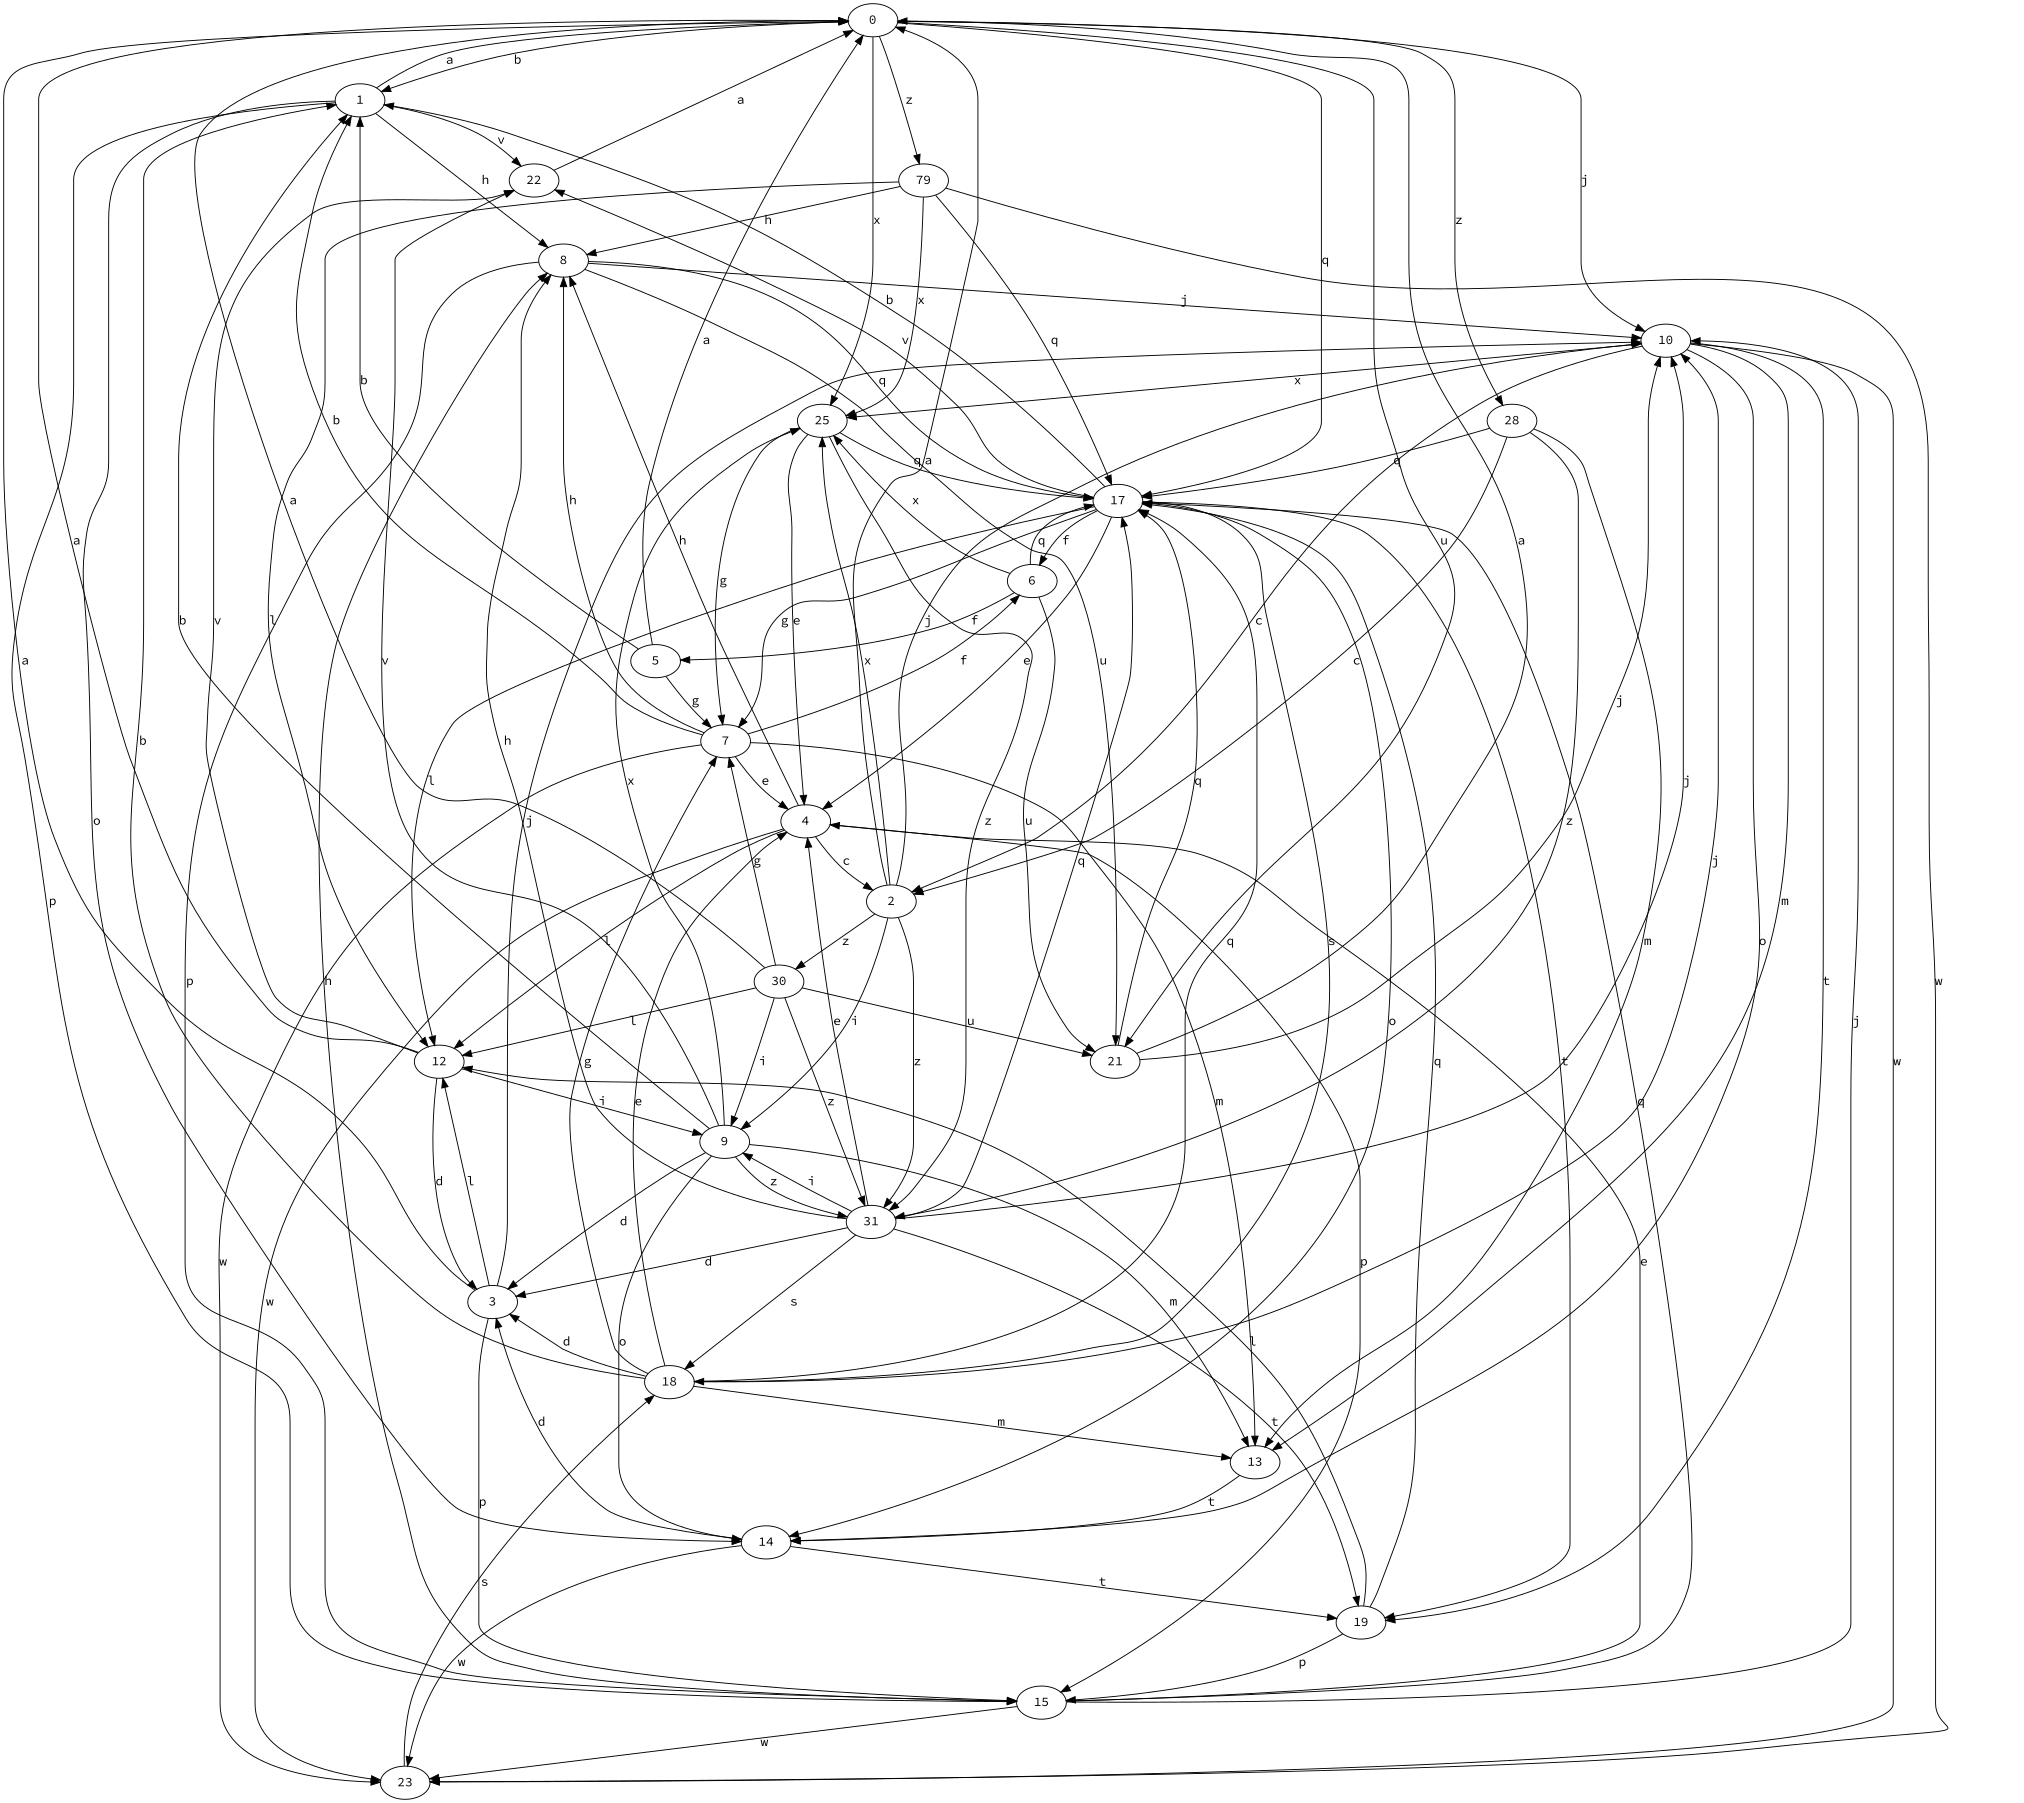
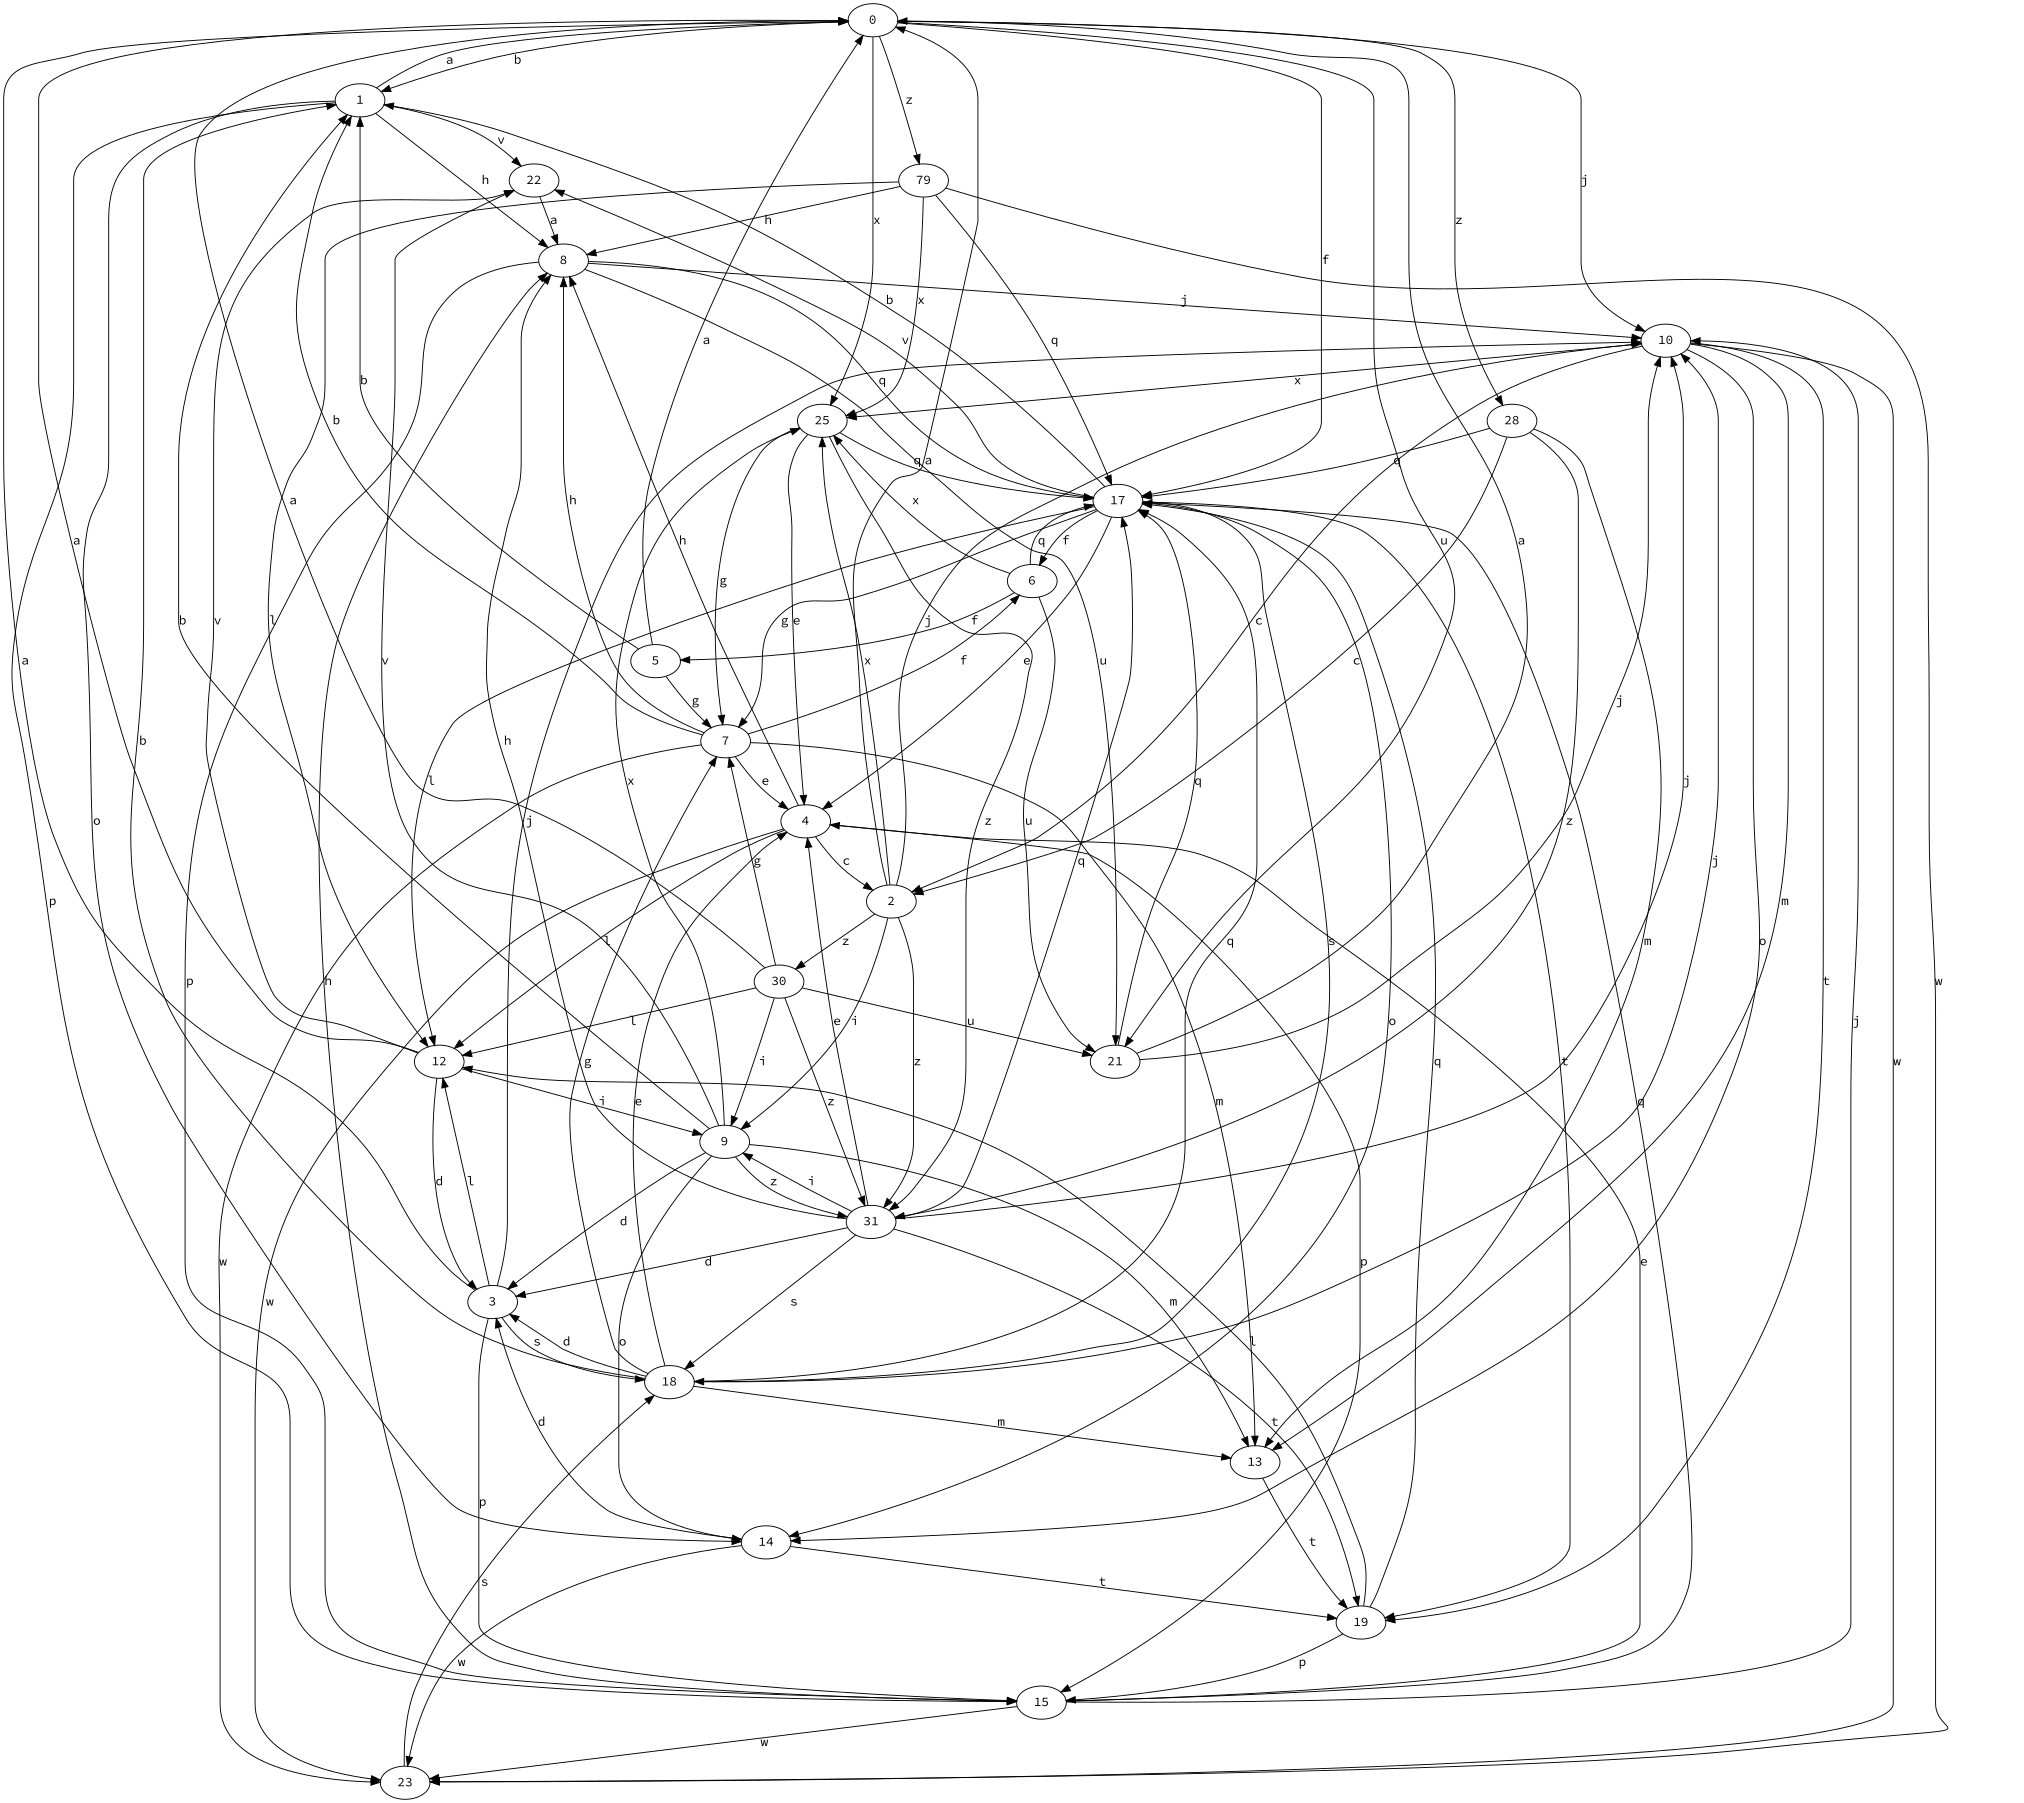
  strict digraph {
    fontname="Source Code Pro"
    node [fontname="Source Code Pro"]
    edge [fontname="Source Code Pro"]
    0
    1
    10
    17
    21
    25
    28
    n8 [label=79]
    8
    14
    15
    22
    2
    23
    13
    19
    12
    18
    4
    7
    6
    31
    3
    9
    30
    5
    0 -> 1 [label=b]
    0 -> 10 [label=j]
-   0 -> 17 [label=q]
+   0 -> 17 [label=f]
    0 -> 21 [label=u]
    0 -> 25 [label=x]
    0 -> 28 [label=z]
    0 -> n8 [label=z]
    1 -> 0 [label=a]
    1 -> 8 [label=h]
    1 -> 14 [label=o]
    1 -> 15 [label=p]
    1 -> 22 [label=v]
    10 -> 25 [label=x]
    10 -> 14 [label=o]
    10 -> 2 [label=c]
    10 -> 23 [label=w]
    10 -> 13 [label=m]
    10 -> 19 [label=t]
    17 -> 1 [label=b]
    17 -> 14 [label=o]
    17 -> 22 [label=v]
    17 -> 19 [label=t]
    17 -> 12 [label=l]
    17 -> 18 [label=s]
    17 -> 4 [label=e]
    17 -> 7 [label=g]
    17 -> 6 [label=f]
    21 -> 0 [label=a]
    21 -> 10 [label=j]
    21 -> 17 [label=q]
    25 -> 17 [label=q]
    25 -> 4 [label=e]
    25 -> 7 [label=g]
    25 -> 31 [label=z]
    28 -> 17 [label=q]
    28 -> 2 [label=c]
    28 -> 13 [label=m]
    28 -> 31 [label=z]
    n8 -> 17 [label=q]
    n8 -> 25 [label=x]
    n8 -> 8 [label=h]
    n8 -> 23 [label=w]
    n8 -> 12 [label=l]
    8 -> 10 [label=j]
    8 -> 17 [label=q]
    8 -> 21 [label=u]
    8 -> 15 [label=p]
    14 -> 23 [label=w]
    14 -> 19 [label=t]
    14 -> 3 [label=d]
    15 -> 10 [label=j]
    15 -> 17 [label=q]
    15 -> 8 [label=h]
    15 -> 23 [label=w]
    15 -> 4 [label=e]
-   22 -> 0 [label=a]
+   22 -> 8 [label=a]
    2 -> 0 [label=a]
    2 -> 10 [label=j]
    2 -> 25 [label=x]
    2 -> 31 [label=z]
    2 -> 9 [label=i]
    2 -> 30 [label=z]
    23 -> 18 [label=s]
-   13 -> 14 [label=t]
+   13 -> 19 [label=t]
    19 -> 17 [label=q]
    19 -> 15 [label=p]
    19 -> 12 [label=l]
    12 -> 0 [label=a]
    12 -> 22 [label=v]
    12 -> 3 [label=d]
    12 -> 9 [label=i]
    18 -> 1 [label=b]
    18 -> 10 [label=j]
    18 -> 17 [label=q]
    18 -> 13 [label=m]
    18 -> 4 [label=e]
    18 -> 7 [label=g]
    18 -> 3 [label=d]
    4 -> 8 [label=h]
    4 -> 15 [label=p]
    4 -> 2 [label=c]
    4 -> 23 [label=w]
    4 -> 12 [label=l]
    7 -> 1 [label=b]
    7 -> 8 [label=h]
    7 -> 23 [label=w]
    7 -> 13 [label=m]
    7 -> 4 [label=e]
    7 -> 6 [label=f]
    6 -> 17 [label=q]
    6 -> 21 [label=u]
    6 -> 25 [label=x]
    6 -> 5 [label=f]
    31 -> 10 [label=j]
    31 -> 17 [label=q]
    31 -> 8 [label=h]
    31 -> 19 [label=t]
    31 -> 18 [label=s]
    31 -> 4 [label=e]
    31 -> 3 [label=d]
    31 -> 9 [label=i]
    3 -> 0 [label=a]
    3 -> 10 [label=j]
    3 -> 15 [label=p]
    3 -> 12 [label=l]
+   3 -> 18 [label=s]
    9 -> 1 [label=b]
    9 -> 25 [label=x]
    9 -> 14 [label=o]
    9 -> 22 [label=v]
    9 -> 13 [label=m]
    9 -> 31 [label=z]
    9 -> 3 [label=d]
    30 -> 0 [label=a]
    30 -> 21 [label=u]
    30 -> 12 [label=l]
    30 -> 7 [label=g]
    30 -> 31 [label=z]
    30 -> 9 [label=i]
    5 -> 0 [label=a]
    5 -> 1 [label=b]
    5 -> 7 [label=g]
  }
